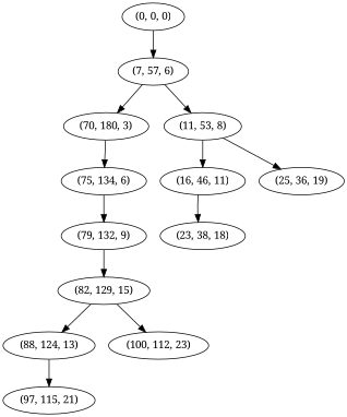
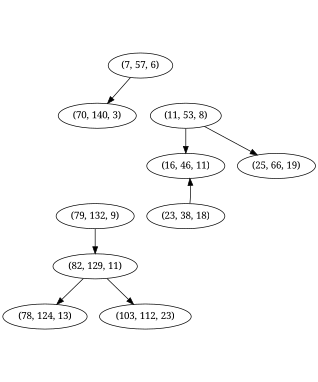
  digraph {
    fontname="Noto Serif"
    node [fontname="Noto Serif"]
    edge [fontname="Noto Serif"]
-   "(0, 0, 0)"
    "(7, 57, 6)"
-   "(70, 140, 3)" [label="(70, 180, 3)"]
+   "(70, 140, 3)"
    "(11, 53, 8)"
-   "(75, 134, 6)"
    "(16, 46, 11)"
-   "(25, 36, 19)"
+   "(25, 36, 19)" [label="(25, 66, 19)"]
    "(23, 38, 18)"
    n9 [label="(79, 132, 9)"]
-   "(82, 129, 11)" [label="(82, 129, 15)"]
-   "(88, 124, 13)"
-   "(100, 112, 23)"
-   "(97, 115, 21)"
-   "(0, 0, 0)" -> "(7, 57, 6)"
+   "(82, 129, 11)"
+   "(88, 124, 13)" [label="(78, 124, 13)"]
+   "(100, 112, 23)" [label="(103, 112, 23)"]
    "(7, 57, 6)" -> "(70, 140, 3)"
-   "(7, 57, 6)" -> "(11, 53, 8)"
-   "(70, 140, 3)" -> "(75, 134, 6)"
    "(11, 53, 8)" -> "(16, 46, 11)"
    "(11, 53, 8)" -> "(25, 36, 19)"
-   "(75, 134, 6)" -> n9
-   "(16, 46, 11)" -> "(23, 38, 18)"
+   "(23, 38, 18)" -> "(16, 46, 11)"
    n9 -> "(82, 129, 11)"
    "(82, 129, 11)" -> "(88, 124, 13)"
    "(82, 129, 11)" -> "(100, 112, 23)"
-   "(88, 124, 13)" -> "(97, 115, 21)"
  }
